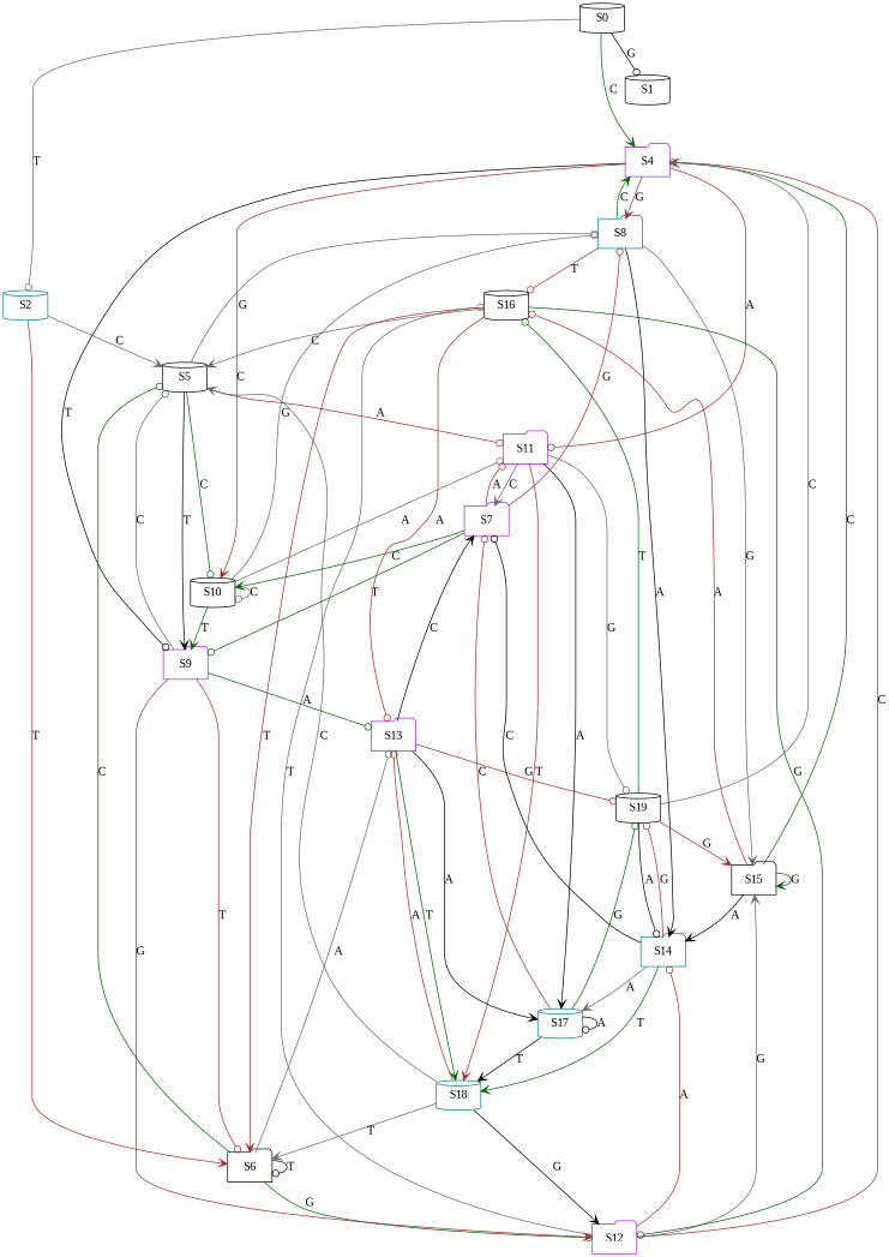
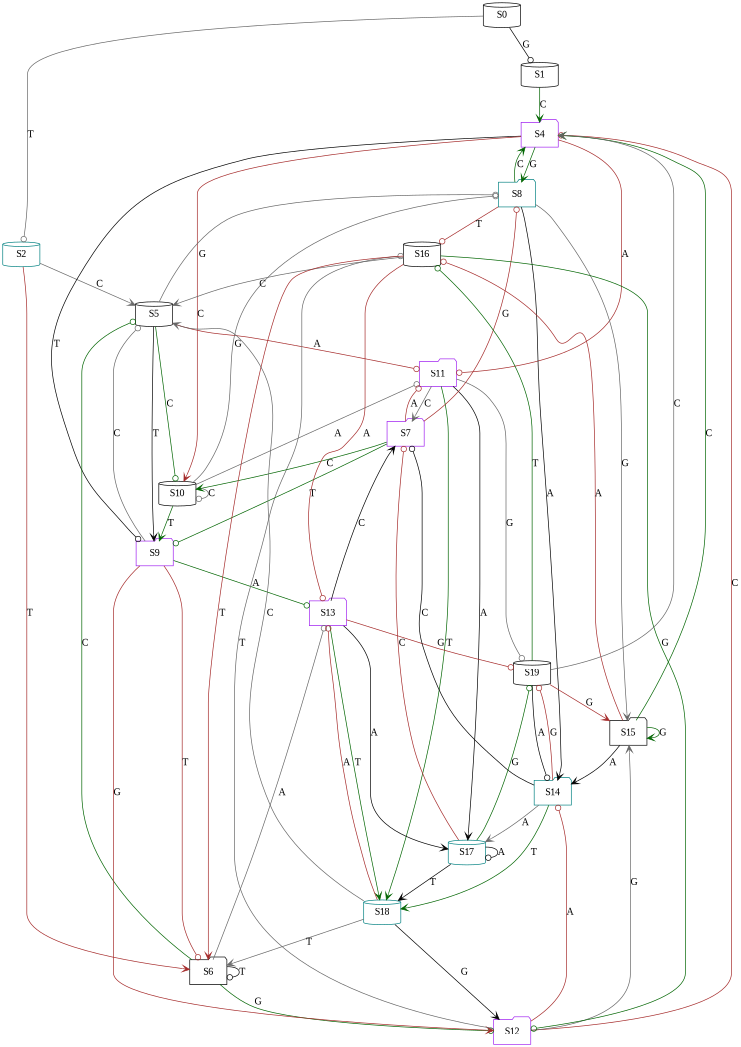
  strict digraph {
    fontname="Liberation Serif"
    node [color=black fontname="Liberation Serif" shape=folder]
    edge [arrowhead=odot color=brown fontname="Liberation Serif"]
    S0 [shape=cylinder]
    S1 [shape=cylinder]
    S2 [color=teal shape=cylinder]
    S4 [color=purple]
    S5 [shape=cylinder]
    S6
    S8 [color=teal]
    S9 [color=purple]
    S10 [shape=cylinder]
    S11 [color=purple]
    S12 [color=purple]
    S13 [color=purple]
    S7 [color=purple]
    S14 [color=teal]
    S15
    S16 [shape=cylinder]
    S17 [color=teal shape=cylinder]
    S18 [color=teal shape=cylinder]
    S19 [shape=cylinder]
    S0 -> S1 [color=black label=G]
    S0 -> S2 [color=gray40 label=T]
-   S0 -> S4 [arrowhead=vee color=darkgreen label=C]
+   S1 -> S4 [arrowhead=vee color=darkgreen label=C]
    S2 -> S5 [arrowhead=vee color=gray40 label=C]
    S2 -> S6 [arrowhead=vee label=T]
-   S4 -> S8 [arrowhead=vee label=G]
+   S4 -> S8 [arrowhead=vee color=darkgreen label=G]
    S4 -> S9 [color=black label=T]
    S4 -> S10 [arrowhead=vee label=C]
    S4 -> S11 [label=A]
    S5 -> S8 [color=gray40 label=G]
    S5 -> S9 [arrowhead=vee color=black label=T]
    S5 -> S10 [color=darkgreen label=C]
    S5 -> S11 [label=A]
    S6 -> S5 [color=darkgreen label=C]
    S6 -> S6 [color=black label=T]
    S6 -> S12 [color=darkgreen label=G]
    S6 -> S13 [color=gray40 label=A]
    S8 -> S4 [arrowhead=vee color=darkgreen label=C]
    S8 -> S14 [arrowhead=vee color=black label=A]
    S8 -> S15 [arrowhead=vee color=gray40 label=G]
    S8 -> S16 [label=T]
    S9 -> S5 [color=gray40 label=C]
    S9 -> S6 [label=T]
    S9 -> S12 [arrowhead=vee label=G]
    S9 -> S13 [color=darkgreen label=A]
    S10 -> S8 [color=gray40 label=G]
    S10 -> S9 [arrowhead=vee color=darkgreen label=T]
    S10 -> S10 [color=gray40 label=C]
    S10 -> S11 [color=gray40 label=A]
    S11 -> S7 [arrowhead=vee color=gray40 label=C]
    S11 -> S17 [arrowhead=vee color=black label=A]
-   S11 -> S18 [arrowhead=vee label=T]
+   S11 -> S18 [arrowhead=vee color=darkgreen label=T]
    S11 -> S19 [color=gray40 label=G]
    S12 -> S4 [label=C]
    S12 -> S14 [label=A]
    S12 -> S15 [arrowhead=vee color=gray40 label=G]
    S12 -> S16 [color=gray40 label=T]
    S13 -> S7 [arrowhead=vee color=black label=C]
    S13 -> S17 [arrowhead=vee color=black label=A]
    S13 -> S18 [arrowhead=vee color=darkgreen label=T]
    S13 -> S19 [label=G]
    S7 -> S8 [label=G]
    S7 -> S9 [color=darkgreen label=T]
    S7 -> S10 [arrowhead=vee color=darkgreen label=C]
    S7 -> S11 [label=A]
    S14 -> S7 [color=black label=C]
    S14 -> S17 [arrowhead=vee color=gray40 label=A]
    S14 -> S18 [arrowhead=vee color=darkgreen label=T]
    S14 -> S19 [label=G]
    S15 -> S4 [arrowhead=vee color=darkgreen label=C]
    S15 -> S14 [arrowhead=vee color=black label=A]
    S15 -> S15 [arrowhead=vee color=darkgreen label=G]
    S15 -> S16 [label=A]
    S16 -> S5 [arrowhead=vee color=gray40 label=C]
    S16 -> S6 [arrowhead=vee label=T]
    S16 -> S12 [color=darkgreen label=G]
    S16 -> S13 [label=A]
    S17 -> S7 [label=C]
    S17 -> S17 [color=black label=A]
    S17 -> S18 [arrowhead=vee color=black label=T]
    S17 -> S19 [color=darkgreen label=G]
    S18 -> S5 [arrowhead=vee color=gray40 label=C]
    S18 -> S6 [arrowhead=vee color=gray40 label=T]
    S18 -> S12 [arrowhead=vee color=black label=G]
    S18 -> S13 [label=A]
    S19 -> S4 [arrowhead=vee color=gray40 label=C]
    S19 -> S14 [color=black label=A]
    S19 -> S15 [arrowhead=vee label=G]
    S19 -> S16 [color=darkgreen label=T]
  }
